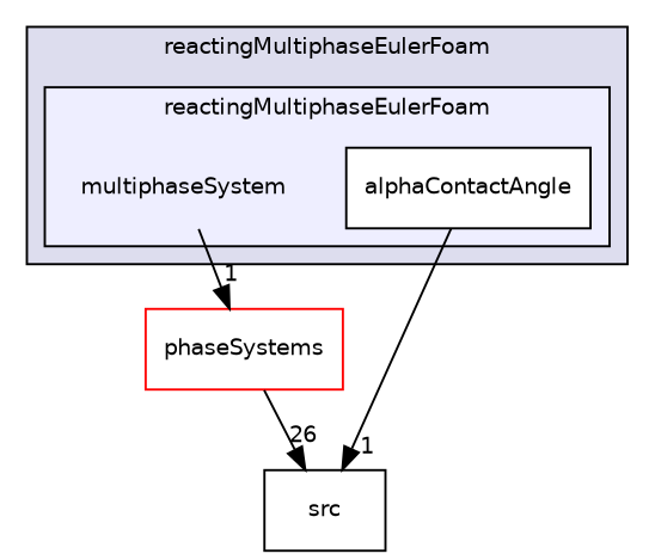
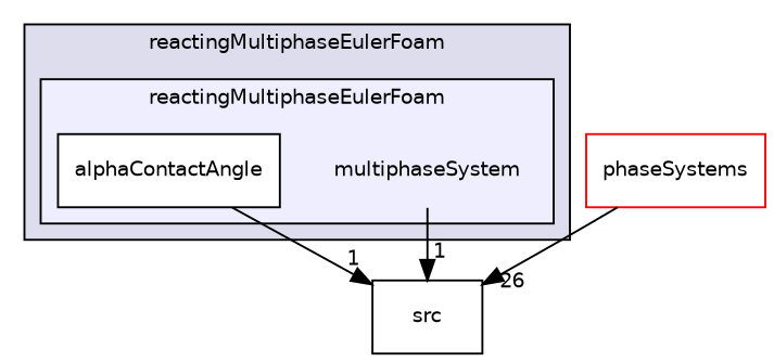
  digraph {
    compound=true
    node [fontname=Helvetica fontsize=10 shape=box color=black]
    edge [headlabel=1 labeldistance=1.5 labelfontname=Helvetica labelfontsize=10]
    n1 [label=multiphaseSystem shape=plaintext color=""]
    n2 [fillcolor=white label=alphaContactAngle style=filled]
    n3 [color=red label=phaseSystems]
    n4 [label=src]
    subgraph cluster_1 {
      bgcolor="#ddddee"
      fontname=Helvetica
      fontsize=10
      label=reactingMultiphaseEulerFoam
      pencolor=black
      subgraph cluster_2 {
        bgcolor="#eeeeff"
        fontname=Helvetica
        fontsize=10
        label=reactingMultiphaseEulerFoam
        pencolor=black
        n1
        n2
      }
    }
-   n1 -> n3
+   n1 -> n4
    n2 -> n4
    n3 -> n4 [headlabel=26]
  }
